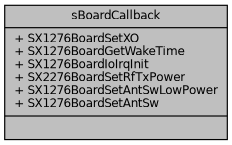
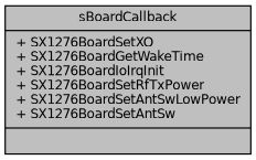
  digraph {
-   n1 [color=black fillcolor=grey75 fontcolor=black fontname=Helvetica fontsize=10 height=0.2 label="{sBoardCallback\n|+ SX1276BoardSetXO\l+ SX1276BoardGetWakeTime\l+ SX1276BoardIoIrqInit\l+ SX2276BoardSetRfTxPower\l+ SX1276BoardSetAntSwLowPower\l+ SX1276BoardSetAntSw\l|}" shape=record style=filled width=0.4]
+   n1 [color=black fillcolor=grey75 fontcolor=black fontname=Helvetica fontsize=10 height=0.2 label="{sBoardCallback\n|+ SX1276BoardSetXO\l+ SX1276BoardGetWakeTime\l+ SX1276BoardIoIrqInit\l+ SX1276BoardSetRfTxPower\l+ SX1276BoardSetAntSwLowPower\l+ SX1276BoardSetAntSw\l|}" shape=record style=filled width=0.4]
  }
